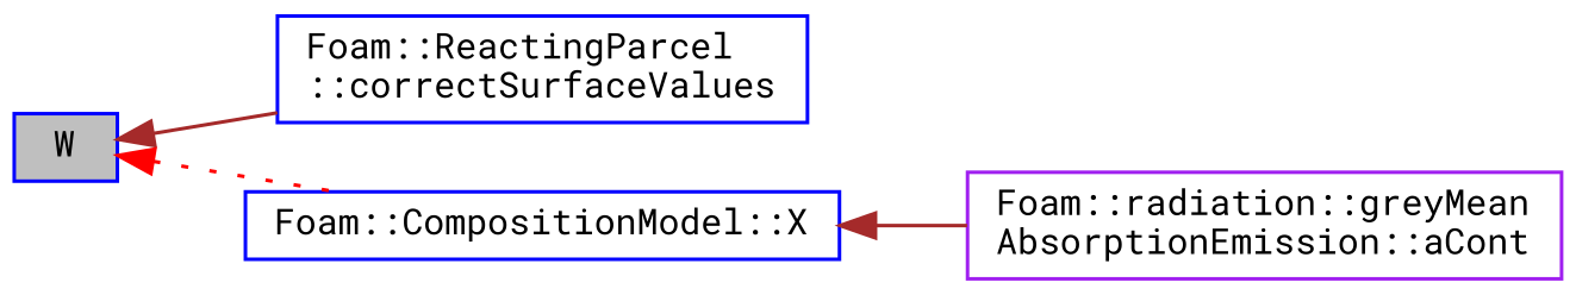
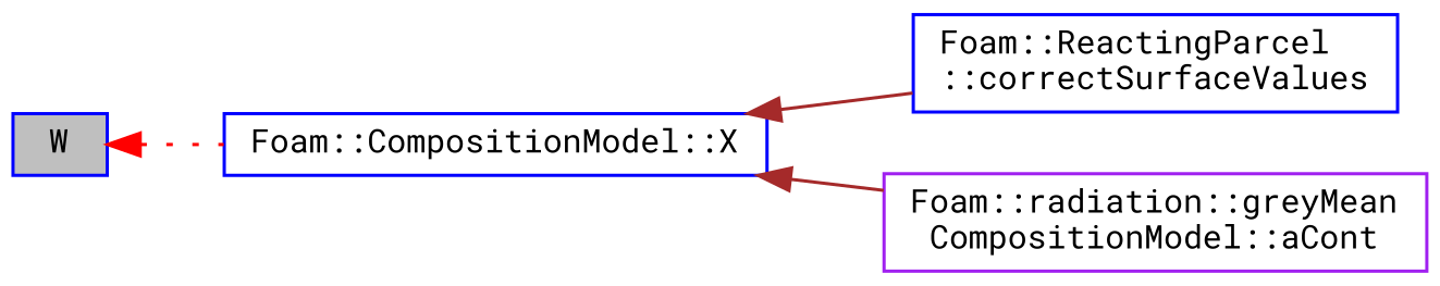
  digraph {
    fontname="Roboto Mono"
    rankdir=LR
    node [color=blue fontname="Roboto Mono" fontsize=10 shape=record]
    edge [color=brown dir=back fontname="Roboto Mono" fontsize=10 labelfontname=Helvetica labelfontsize=10 style=solid]
    n1 [fillcolor=grey75 fontcolor=black height=0.2 label=W style=filled width=0.4]
    n2 [height=0.2 label="Foam::ReactingParcel\l::correctSurfaceValues" width=0.4]
    n3 [height=0.2 label="Foam::CompositionModel::X" width=0.4]
-   n4 [color=purple height=0.2 label="Foam::radiation::greyMean\lAbsorptionEmission::aCont" width=0.4]
-   n1 -> n2
+   n4 [color=purple height=0.2 label="Foam::radiation::greyMean\lCompositionModel::aCont" width=0.4]
+   n3 -> n2
    n1 -> n3 [color=red style=dotted]
    n3 -> n4
  }
